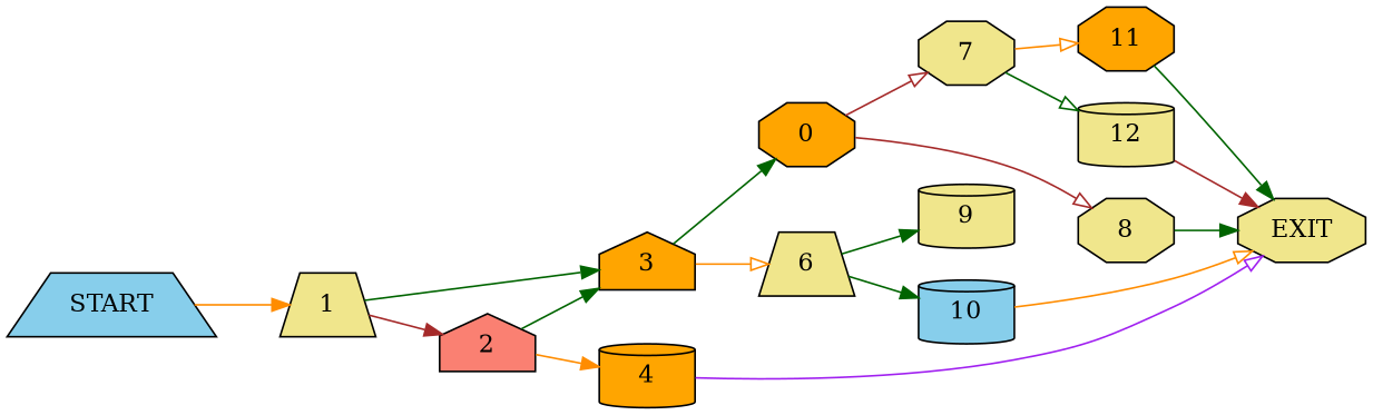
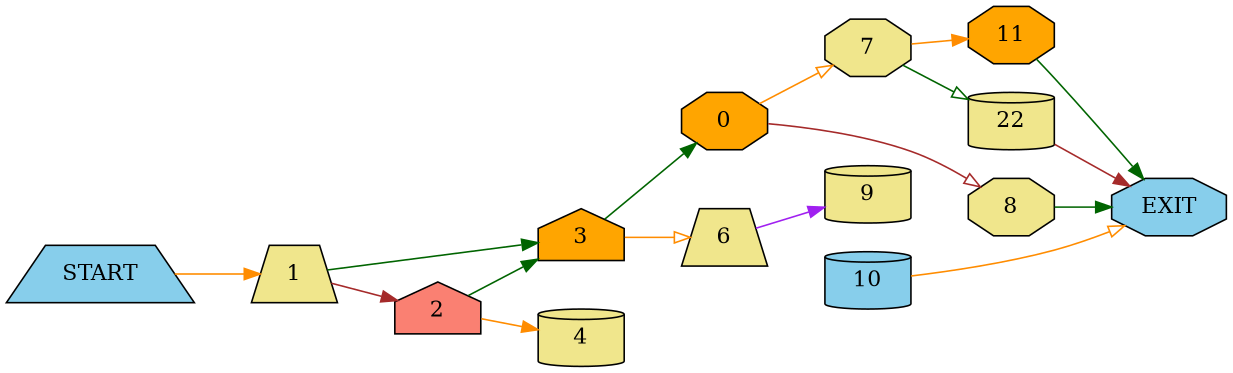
  digraph {
    rankdir=LR
    node [fillcolor=khaki shape=octagon style=filled]
    edge [arrowhead=normal color=darkgreen]
    n1 [fillcolor=skyblue label=START shape=trapezium]
    1 [shape=trapezium]
    2 [fillcolor=salmon shape=house]
    3 [fillcolor=orange shape=house]
-   n5 [label=EXIT]
-   4 [fillcolor=orange shape=cylinder]
+   n5 [fillcolor=skyblue label=EXIT]
+   4 [shape=cylinder]
    n7 [fillcolor=orange label=0]
    6 [shape=trapezium]
    7
    8
    9 [shape=cylinder]
    10 [fillcolor=skyblue shape=cylinder]
    11 [fillcolor=orange]
-   12 [shape=cylinder]
+   12 [shape=cylinder label=22]
    n1 -> 1 [color=darkorange]
    1 -> 2 [color=brown]
    1 -> 3
    2 -> 3
    2 -> 4 [color=darkorange]
    3 -> n7
    3 -> 6 [arrowhead=onormal color=darkorange]
-   4 -> n5 [arrowhead=onormal color=purple]
-   n7 -> 7 [arrowhead=onormal color=brown]
+   n7 -> 7 [arrowhead=onormal color=darkorange]
    n7 -> 8 [arrowhead=onormal color=brown]
-   6 -> 9
-   6 -> 10
-   7 -> 11 [arrowhead=onormal color=darkorange]
+   6 -> 9 [color=purple]
+   7 -> 11 [color=darkorange]
    7 -> 12 [arrowhead=onormal]
    8 -> n5
    10 -> n5 [arrowhead=onormal color=darkorange]
    11 -> n5
    12 -> n5 [color=brown]
  }
